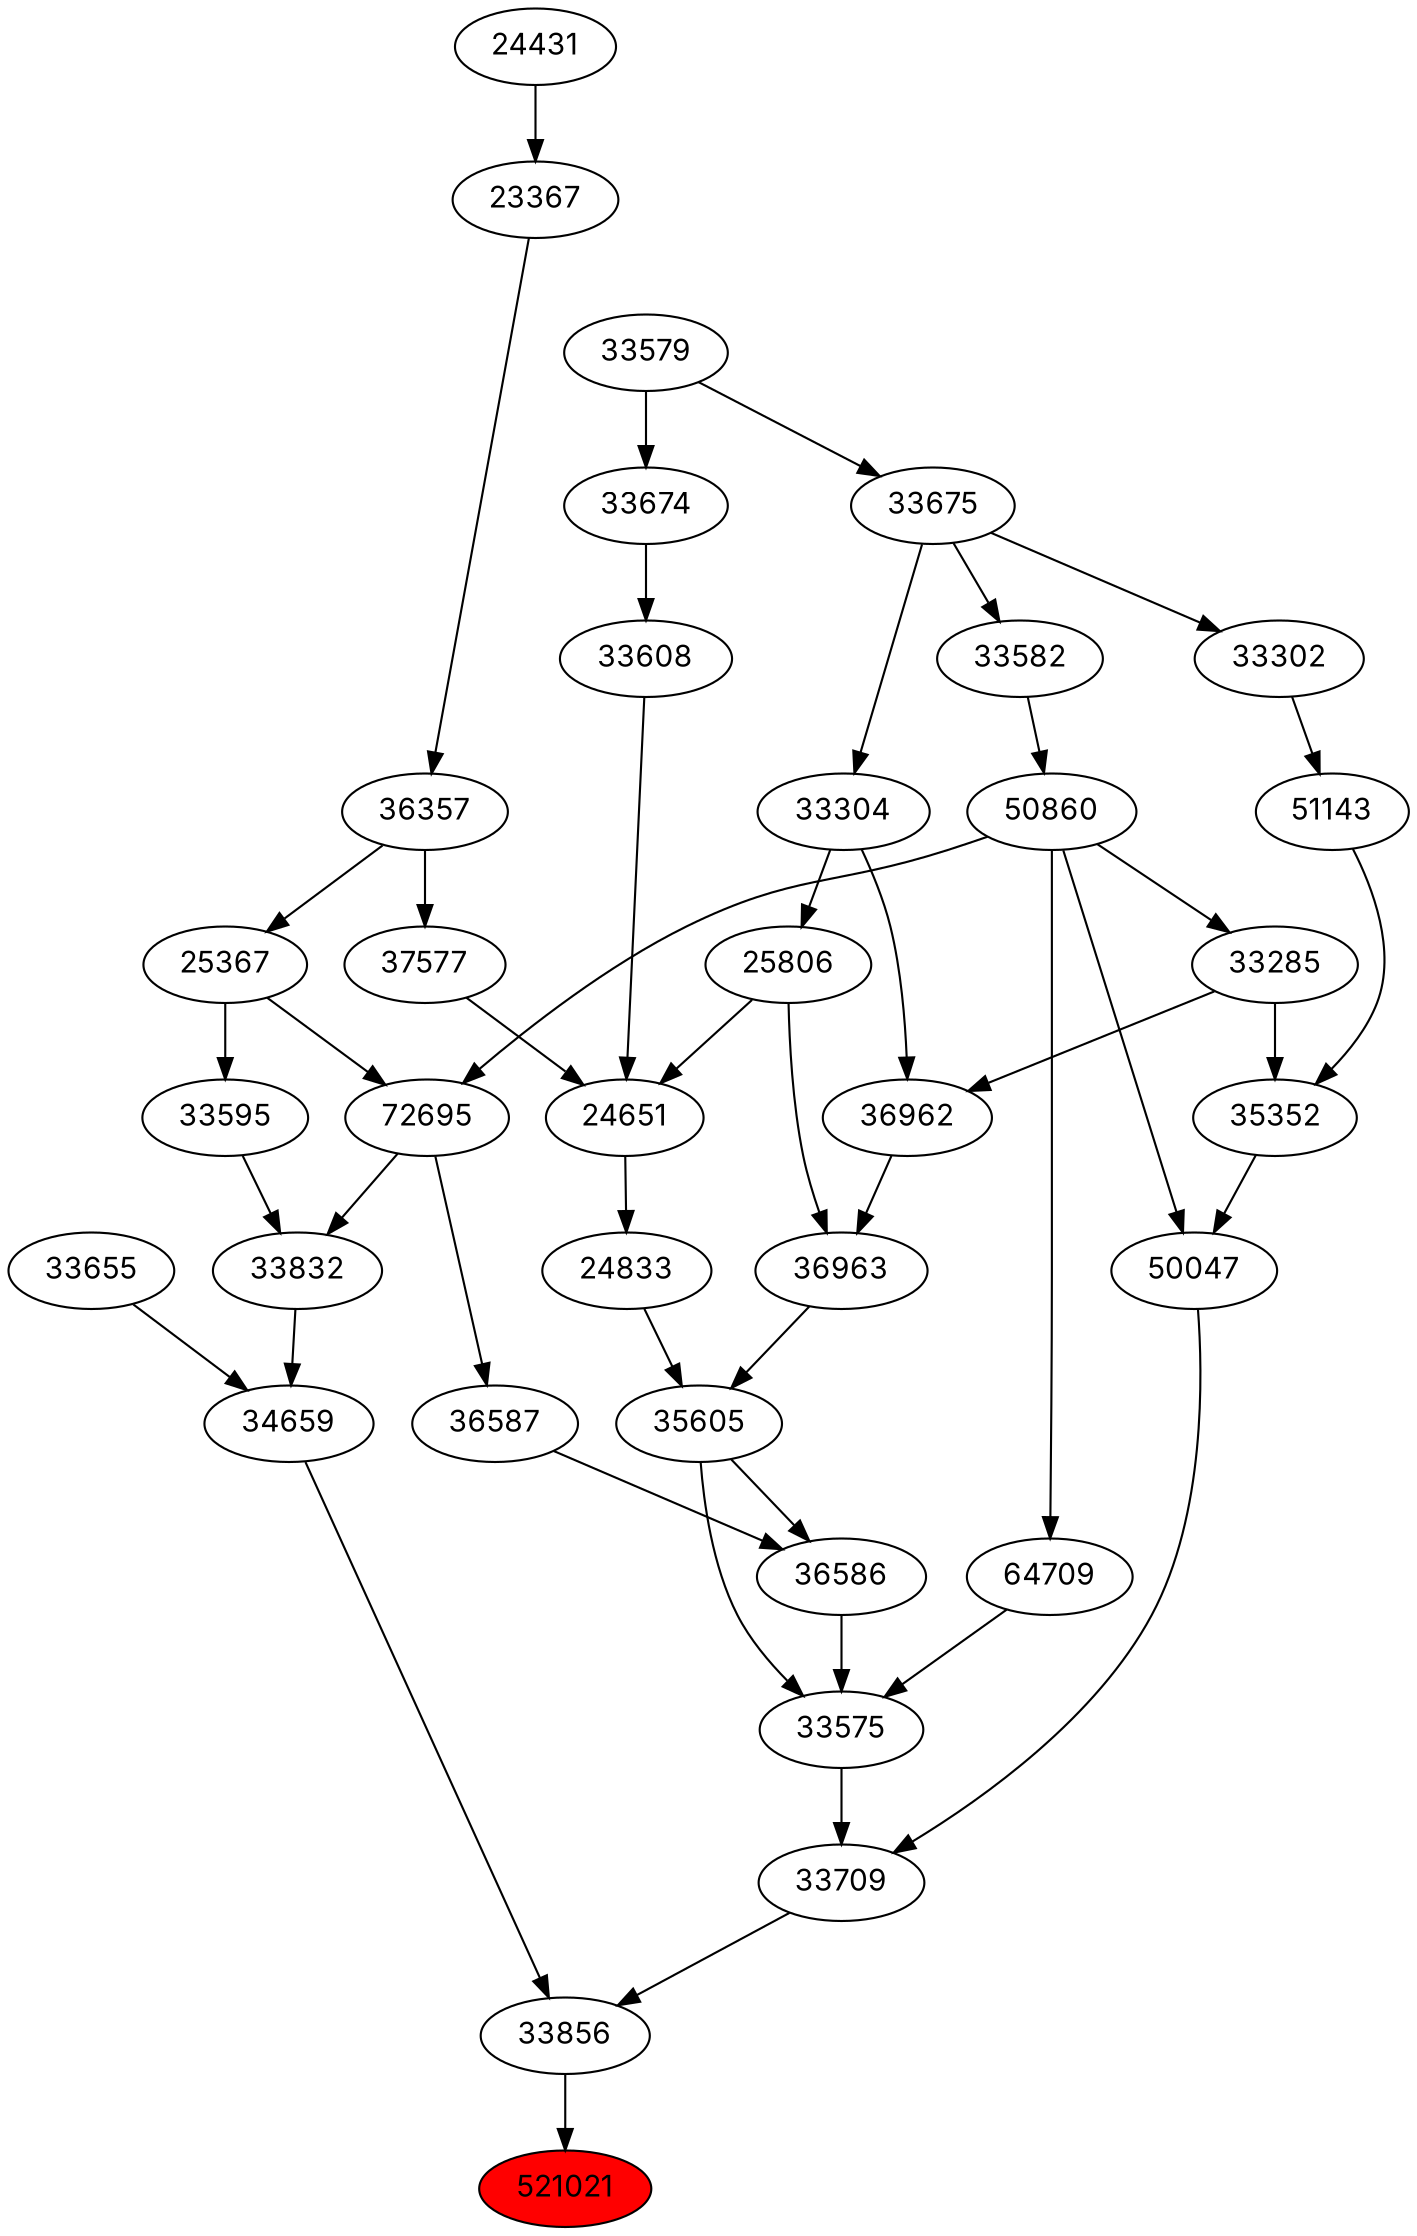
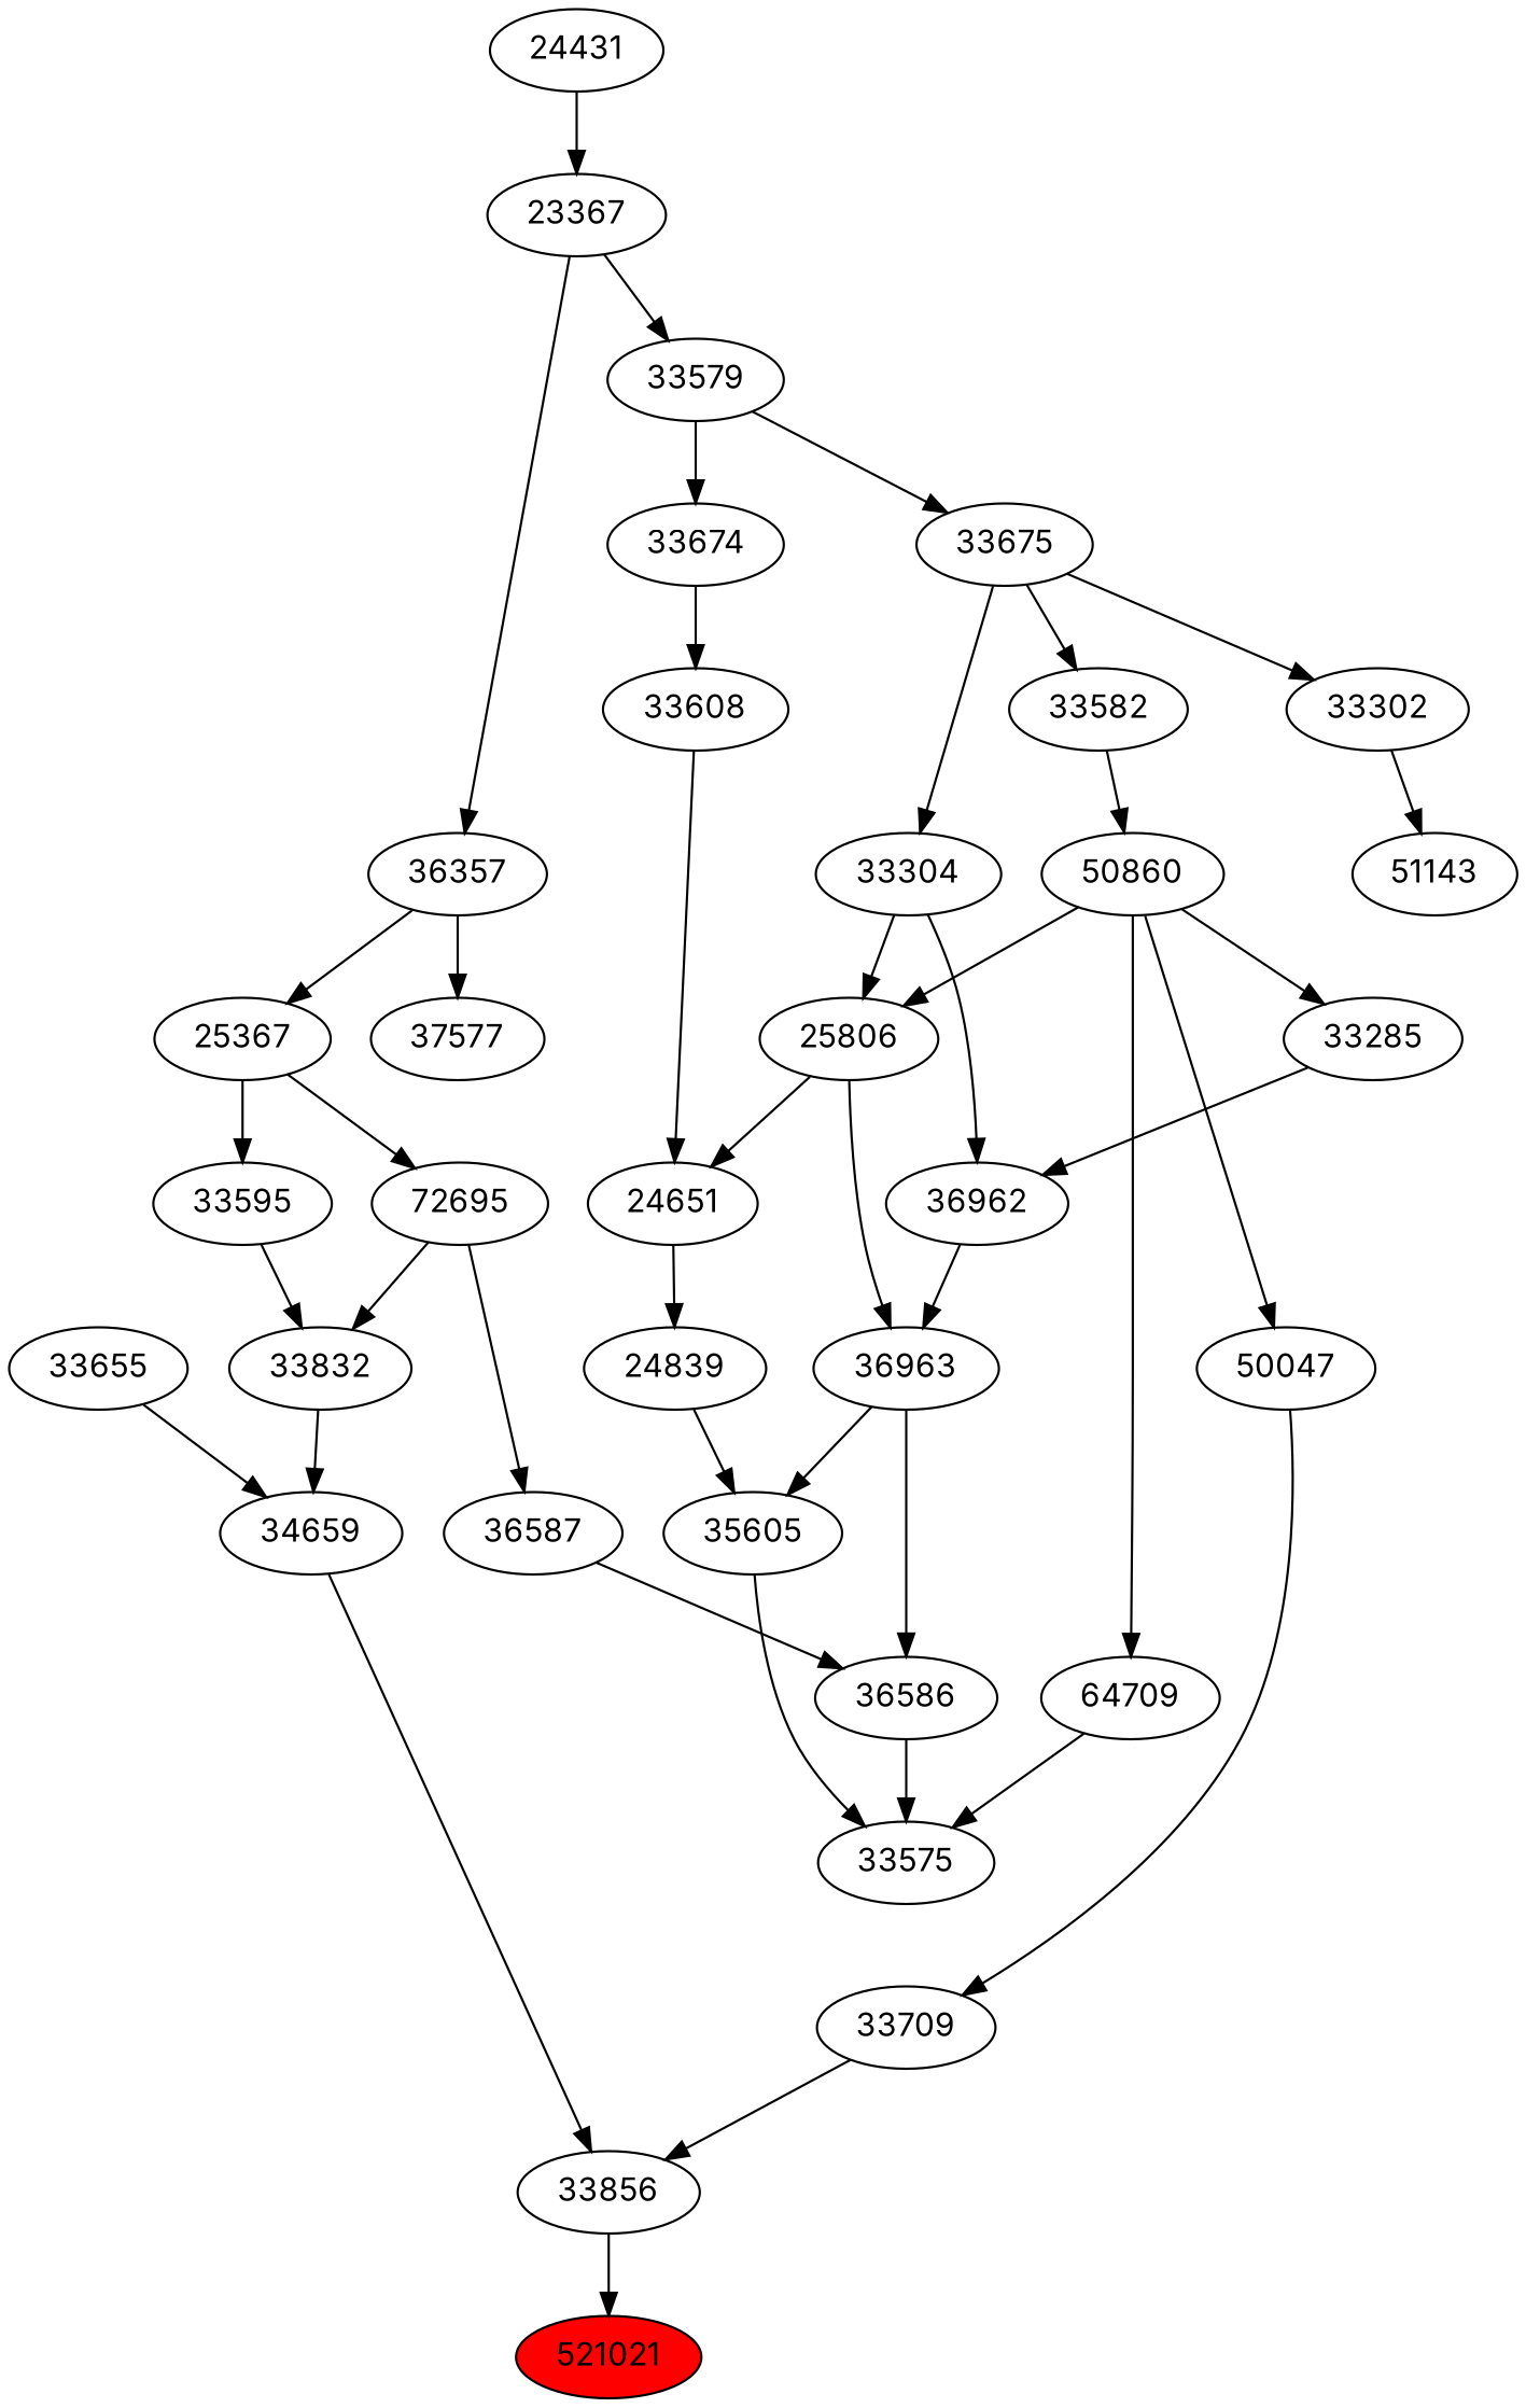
  strict digraph {
    fontname=Inter
    node [fontname=Inter]
    edge [fontname=Inter]
    n1 [fillcolor=red label=521021 style=filled]
    n2 [label=33856]
    n3 [label=34659]
    n4 [label=33709]
    n5 [label=33655]
    n6 [label=33832]
    n7 [label=50047]
    n8 [label=33575]
    n9 [label=33595]
    n10 [label=72695]
    n11 [label=36587]
    n12 [label=36586]
-   n13 [label=35352]
    n14 [label=50860]
    n15 [label=64709]
    n16 [label=33285]
    n17 [label=36962]
    n18 [label=35605]
    n19 [label=25367]
    n20 [label=36963]
    n21 [label=51143]
    n22 [label=33582]
-   n23 [label=24833]
+   n23 [label=24839]
    n24 [label=36357]
    n25 [label=37577]
    n26 [label=24651]
    n27 [label=33302]
    n28 [label=33675]
    n29 [label=33304]
    n30 [label=25806]
    n31 [label=23367]
    n32 [label=33579]
    n33 [label=33674]
    n34 [label=33608]
    n35 [label=24431]
    n2 -> n1
    n3 -> n2
    n4 -> n2
    n5 -> n3
    n6 -> n3
    n7 -> n4
-   n8 -> n4
    n9 -> n6
    n10 -> n6
    n10 -> n11
    n11 -> n12
    n12 -> n8
-   n13 -> n7
    n14 -> n7
-   n14 -> n10
+   n14 -> n30
    n14 -> n15
    n14 -> n16
    n15 -> n8
-   n16 -> n13
    n16 -> n17
    n17 -> n20
    n18 -> n8
    n19 -> n9
    n19 -> n10
-   n18 -> n12
+   n20 -> n12
    n20 -> n18
-   n21 -> n13
    n22 -> n14
    n23 -> n18
    n24 -> n19
    n24 -> n25
-   n25 -> n26
    n26 -> n23
    n27 -> n21
    n28 -> n22
    n28 -> n27
    n28 -> n29
    n29 -> n17
    n29 -> n30
    n30 -> n20
    n30 -> n26
    n31 -> n24
+   n31 -> n32
    n32 -> n28
    n32 -> n33
    n33 -> n34
    n34 -> n26
    n35 -> n31
  }
